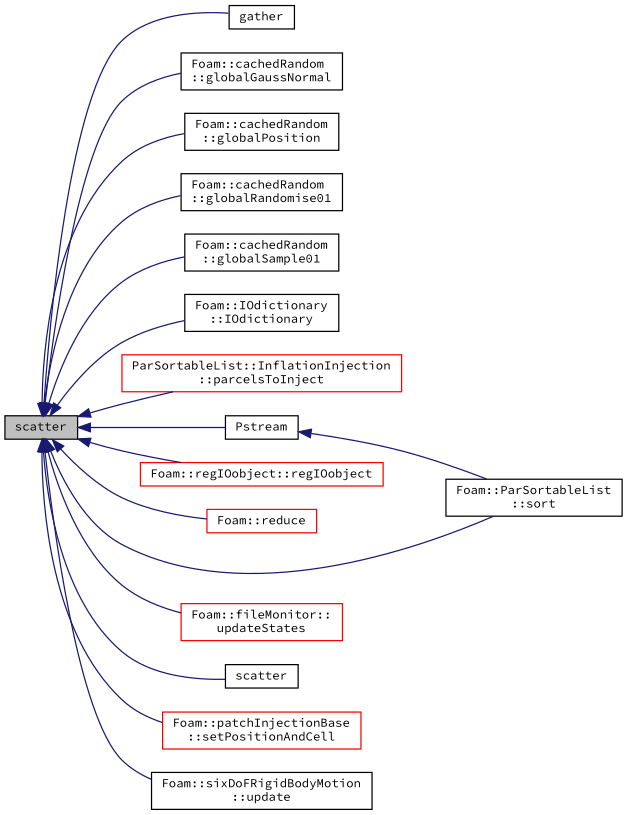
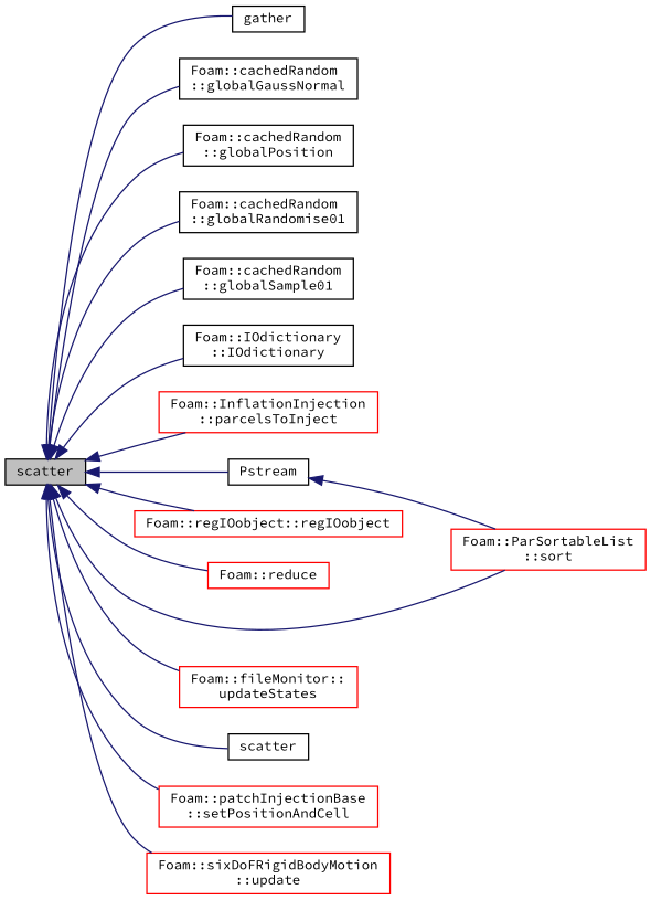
  digraph {
    fontname="Source Code Pro"
    rankdir=LR
    node [color=black fontname="Source Code Pro" fontsize=10 shape=record]
    edge [color=midnightblue dir=back fontname="Source Code Pro" fontsize=10 labelfontname=Helvetica labelfontsize=10 style=solid]
    n1 [fillcolor=grey75 fontcolor=black height=0.2 label=scatter style=filled width=0.4]
    n2 [height=0.2 label=gather width=0.4]
    n3 [height=0.2 label="Foam::cachedRandom\l::globalGaussNormal" width=0.4]
    n4 [height=0.2 label="Foam::cachedRandom\l::globalPosition" width=0.4]
    n5 [height=0.2 label="Foam::cachedRandom\l::globalRandomise01" width=0.4]
    n6 [height=0.2 label="Foam::cachedRandom\l::globalSample01" width=0.4]
    n7 [height=0.2 label="Foam::IOdictionary\l::IOdictionary" width=0.4]
-   n8 [color=red height=0.2 label="ParSortableList::InflationInjection\l::parcelsToInject" width=0.4]
+   n8 [color=red height=0.2 label="Foam::InflationInjection\l::parcelsToInject" width=0.4]
    n9 [height=0.2 label=Pstream width=0.4]
    n10 [color=red height=0.2 label="Foam::regIOobject::regIOobject" width=0.4]
    n11 [color=red height=0.2 label="Foam::reduce" width=0.4]
-   n12 [height=0.2 label="Foam::ParSortableList\l::sort" width=0.4]
+   n12 [color=red height=0.2 label="Foam::ParSortableList\l::sort" width=0.4]
    n13 [color=red height=0.2 label="Foam::fileMonitor::\lupdateStates" width=0.4]
    n14 [height=0.2 label=scatter width=0.4]
    n15 [color=red height=0.2 label="Foam::patchInjectionBase\l::setPositionAndCell" width=0.4]
-   n16 [height=0.2 label="Foam::sixDoFRigidBodyMotion\l::update" width=0.4]
+   n16 [color=red height=0.2 label="Foam::sixDoFRigidBodyMotion\l::update" width=0.4]
    n1 -> n2
    n1 -> n3
    n1 -> n4
    n1 -> n5
    n1 -> n6
    n1 -> n7
    n1 -> n8
    n1 -> n9
    n1 -> n10
    n1 -> n11
    n1 -> n12
    n1 -> n13
    n1 -> n14
    n1 -> n15
    n1 -> n16
    n9 -> n12
  }
